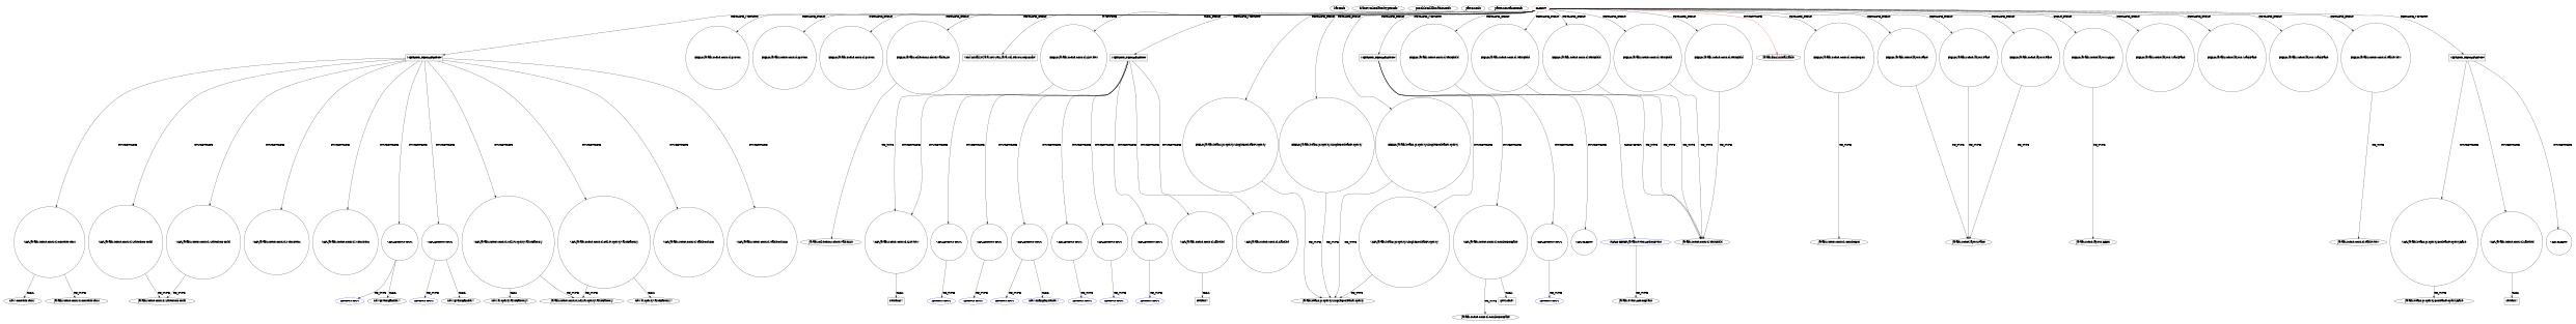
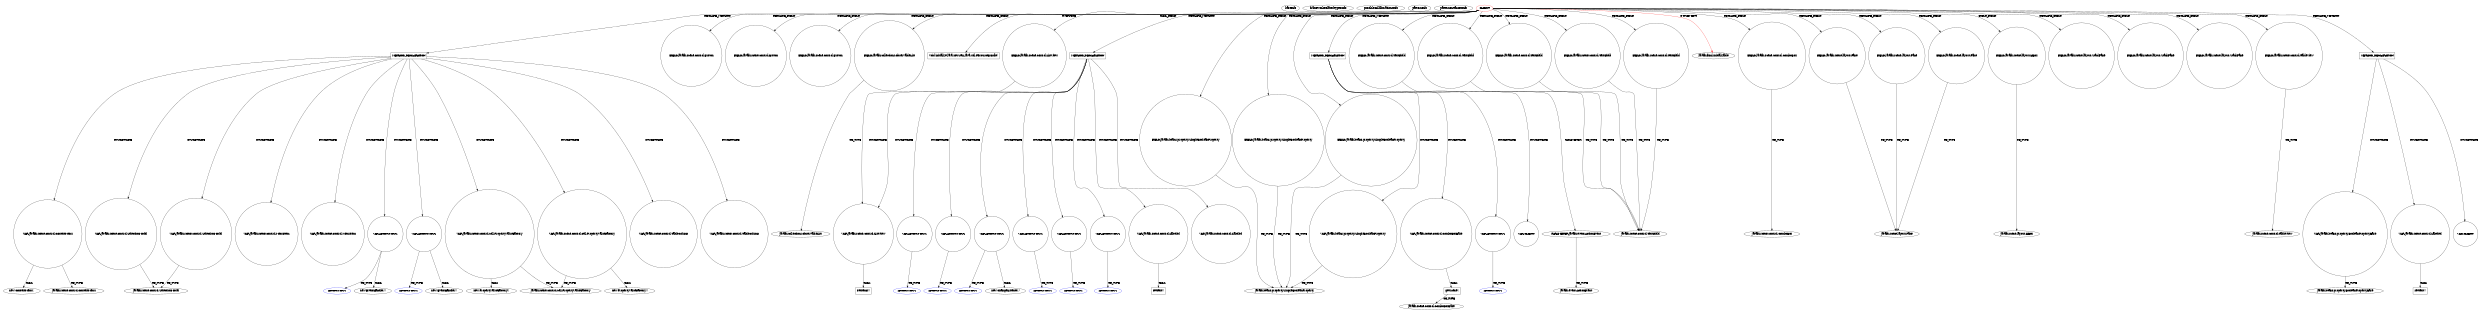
  digraph {
    node [isFrameworkType=false vertexType=VARIABLE_EXPRESION shape=circle]
    baseInfo [category=pattern graphId=2695 isAnonymous=false possibleRelation=false isFrameworkType="" vertexType="" shape=""]
    frameworkRelatedTypesInfo [0="javafx.fxml.Initializable" isFrameworkType="" vertexType="" shape=""]
    possibleCollaborationsInfo [isFrameworkType="" vertexType="" shape=""]
    patternInfo [frequency=2.0 patternRootClient=0 isFrameworkType="" vertexType="" shape=""]
    patternInstancesInfo [0="hock323-eventManager~/hock323-eventManager/EventManager-master/src/eventManager/controller/pokerTournament/TournamentController.java~TournamentController~3009" 1="hock323-eventManager~/hock323-eventManager/EventManager-master/src/eventManager/controller/pokerTournament/PrizesController.java~PrizesController~2951" isFrameworkType="" vertexType="" shape=""]
    n6 [label="new ContextMenu()" vertexType=CONSTRUCTOR_CALL shape=""]
    n7 [label="VAR:javafx.scene.control.ContextMenu"]
    n8 [label="javafx.scene.control.ContextMenu" vertexType=FRAMEWORK_CLASS_TYPE shape=""]
    n9 [label=METHOD_DECLARATION shape=box vertexType=CLIENT_METHOD_DECLARATION]
    n10 [label="VAR:javafx.scene.control.SelectionModel"]
    n11 [label="VAR:javafx.scene.control.SelectionModel"]
    n12 [label="VAR:javafx.scene.control.MenuItem"]
    n13 [label="VAR:javafx.scene.control.MenuItem"]
    n14 [label="VAR:ANONYMOUS"]
    n15 [label="VAR:ANONYMOUS"]
    n16 [label="VAR:javafx.scene.control.cell.PropertyValueFactory"]
    n17 [label="VAR:javafx.scene.control.cell.PropertyValueFactory"]
    n18 [label="VAR:javafx.scene.control.TableColumn"]
    n19 [label="VAR:javafx.scene.control.TableColumn"]
    n20 [label="javafx.scene.control.SelectionModel" vertexType=FRAMEWORK_CLASS_TYPE shape=""]
    n21 [color=blue label=ANONYMOUS vertexType=REFERENCE_ANONYMOUS_DECLARATION shape=""]
    n22 [label="new EventHandler()" vertexType=CONSTRUCTOR_CALL shape=""]
    n23 [color=blue label=ANONYMOUS vertexType=REFERENCE_ANONYMOUS_DECLARATION shape=""]
    n24 [label="new EventHandler()" vertexType=CONSTRUCTOR_CALL shape=""]
    n25 [label="new PropertyValueFactory()" vertexType=CONSTRUCTOR_CALL shape=""]
    n26 [label="javafx.scene.control.cell.PropertyValueFactory" vertexType=FRAMEWORK_CLASS_TYPE shape=""]
    n27 [label="new PropertyValueFactory()" vertexType=CONSTRUCTOR_CALL shape=""]
    n28 [color=red label=CLIENT vertexType=ROOT_CLIENT_CLASS_DECLARATION shape=""]
    n29 [label="FIELD:javafx.scene.control.Button" vertexType=FIELD_DECLARATION]
    n30 [label="FIELD:javafx.scene.control.Button" vertexType=FIELD_DECLARATION]
    n31 [label="FIELD:javafx.scene.control.Button" vertexType=FIELD_DECLARATION]
    n32 [label="FIELD:javafx.collections.ObservableList" vertexType=FIELD_DECLARATION]
    n33 [label="void initialize(java.net.URL,java.util.ResourceBundle)" shape=box vertexType=OVERRIDING_METHOD_DECLARATION]
    n34 [label="FIELD:javafx.scene.control.ListView" vertexType=FIELD_DECLARATION]
    n35 [label="FIELD:javafx.beans.property.SimpleBooleanProperty" vertexType=FIELD_DECLARATION]
    n36 [label="FIELD:javafx.beans.property.SimpleBooleanProperty" vertexType=FIELD_DECLARATION]
    n37 [label="FIELD:javafx.beans.property.SimpleBooleanProperty" vertexType=FIELD_DECLARATION]
    n38 [label="FIELD:javafx.scene.control.TextField" vertexType=FIELD_DECLARATION]
    n39 [label="FIELD:javafx.scene.control.TextField" vertexType=FIELD_DECLARATION]
    n40 [label="FIELD:javafx.scene.control.TextField" vertexType=FIELD_DECLARATION]
    n41 [label="FIELD:javafx.scene.control.TextField" vertexType=FIELD_DECLARATION]
    n42 [label="FIELD:javafx.scene.control.TextField" vertexType=FIELD_DECLARATION]
    n43 [label="javafx.fxml.Initializable" vertexType=FRAMEWORK_INTERFACE_TYPE shape=""]
    n44 [label="FIELD:javafx.scene.control.ComboBox" vertexType=FIELD_DECLARATION]
    n45 [label="FIELD:javafx.scene.layout.Pane" vertexType=FIELD_DECLARATION]
    n46 [label="FIELD:javafx.scene.layout.Pane" vertexType=FIELD_DECLARATION]
    n47 [label="FIELD:javafx.scene.layout.Pane" vertexType=FIELD_DECLARATION]
    n48 [label="FIELD:javafx.scene.layout.HBox" vertexType=FIELD_DECLARATION]
    n49 [label="FIELD:javafx.scene.layout.StackPane" vertexType=FIELD_DECLARATION]
    n50 [label="FIELD:javafx.scene.layout.StackPane" vertexType=FIELD_DECLARATION]
    n51 [label="FIELD:javafx.scene.layout.StackPane" vertexType=FIELD_DECLARATION]
    n52 [label="FIELD:javafx.scene.control.TableView" vertexType=FIELD_DECLARATION]
    n53 [label=METHOD_DECLARATION shape=box vertexType=CLIENT_METHOD_DECLARATION]
    n54 [label=METHOD_DECLARATION shape=box vertexType=CLIENT_METHOD_DECLARATION]
    n55 [label=METHOD_DECLARATION shape=box vertexType=CLIENT_METHOD_DECLARATION]
    n56 [label="javafx.collections.ObservableList" vertexType=FRAMEWORK_INTERFACE_TYPE shape=""]
    n57 [label="VAR:javafx.scene.control.ListView"]
    n58 [label="javafx.beans.property.SimpleBooleanProperty" vertexType=FRAMEWORK_CLASS_TYPE shape=""]
    n59 [label="javafx.scene.control.TextField" vertexType=FRAMEWORK_CLASS_TYPE shape=""]
    n60 [label="javafx.scene.control.ComboBox" vertexType=FRAMEWORK_CLASS_TYPE shape=""]
    n61 [label="javafx.scene.layout.Pane" vertexType=FRAMEWORK_CLASS_TYPE shape=""]
    n62 [label="javafx.scene.layout.HBox" vertexType=FRAMEWORK_CLASS_TYPE shape=""]
    n63 [label="javafx.scene.control.TableView" vertexType=FRAMEWORK_CLASS_TYPE shape=""]
    n64 [label="VAR:javafx.scene.control.ComboBoxBase"]
    n65 [label="VAR:ANONYMOUS"]
    n66 [label="VAR:javafx.beans.property.SimpleBooleanProperty"]
    n67 [label="VAR:CLIENT"]
-   n68 [label="PARAMETER:javafx.event.ActionEvent" vertexType=PARAMETER_DECLARATION color=blue shape=""]
+   n68 [label="PARAMETER:javafx.event.ActionEvent" vertexType=PARAMETER_DECLARATION shape=""]
    n69 [label="VAR:javafx.beans.property.BooleanPropertyBase"]
    n70 [label="VAR:javafx.scene.control.Labeled"]
    n71 [label="VAR:CLIENT"]
    n72 [label="VAR:ANONYMOUS"]
    n73 [label="VAR:ANONYMOUS"]
    n74 [label="VAR:ANONYMOUS"]
    n75 [label="VAR:ANONYMOUS"]
    n76 [label="VAR:ANONYMOUS"]
    n77 [label="VAR:ANONYMOUS"]
    n78 [label="VAR:javafx.scene.control.Labeled"]
    n79 [label="VAR:javafx.scene.control.Labeled"]
    n80 [label="setItems()" shape=box vertexType=INSIDE_CALL]
    n81 [label="javafx.scene.control.ComboBoxBase" vertexType=FRAMEWORK_CLASS_TYPE shape=""]
    n82 [label="getScene()" shape=box vertexType=INSIDE_CALL]
    n83 [color=blue label=ANONYMOUS vertexType=REFERENCE_ANONYMOUS_DECLARATION shape=""]
    n84 [label="javafx.event.ActionEvent" vertexType=FRAMEWORK_CLASS_TYPE shape=""]
    n85 [label="javafx.beans.property.BooleanPropertyBase" vertexType=FRAMEWORK_CLASS_TYPE shape=""]
    n86 [label="setText()" shape=box vertexType=INSIDE_CALL]
    n87 [color=blue label=ANONYMOUS vertexType=REFERENCE_ANONYMOUS_DECLARATION shape=""]
    n88 [color=blue label=ANONYMOUS vertexType=REFERENCE_ANONYMOUS_DECLARATION shape=""]
    n89 [color=blue label=ANONYMOUS vertexType=REFERENCE_ANONYMOUS_DECLARATION shape=""]
-   n90 [label="new ChangeListener()" vertexType=CONSTRUCTOR_CALL color=blue shape=""]
+   n90 [label="new ChangeListener()" vertexType=CONSTRUCTOR_CALL shape=""]
    n91 [color=blue label=ANONYMOUS vertexType=REFERENCE_ANONYMOUS_DECLARATION shape=""]
    n92 [color=blue label=ANONYMOUS vertexType=REFERENCE_ANONYMOUS_DECLARATION shape=""]
    n93 [color=blue label=ANONYMOUS vertexType=REFERENCE_ANONYMOUS_DECLARATION shape=""]
    n94 [label="setText()" shape=box vertexType=INSIDE_CALL]
    n7 -> n6 [label=CALL]
    n7 -> n8 [label=OF_TYPE]
    n9 -> n7 [label=INSTANTIATE]
    n9 -> n10 [label=INSTANTIATE]
    n9 -> n11 [label=INSTANTIATE]
    n9 -> n12 [label=INSTANTIATE]
    n9 -> n13 [label=INSTANTIATE]
    n9 -> n14 [label=INSTANTIATE]
    n9 -> n15 [label=INSTANTIATE]
    n9 -> n16 [label=INSTANTIATE]
    n9 -> n17 [label=INSTANTIATE]
    n9 -> n18 [label=INSTANTIATE]
    n9 -> n19 [label=INSTANTIATE]
    n10 -> n20 [label=OF_TYPE]
    n11 -> n20 [label=OF_TYPE]
    n14 -> n21 [label=OF_TYPE]
    n14 -> n22 [label=CALL]
    n15 -> n23 [label=OF_TYPE]
    n15 -> n24 [label=CALL]
    n16 -> n25 [label=CALL]
    n16 -> n26 [label=OF_TYPE]
    n17 -> n26 [label=OF_TYPE]
    n17 -> n27 [label=CALL]
    n28 -> n9 [label=DECLARE_METHOD]
    n28 -> n29 [label=DECLARE_FIELD]
    n28 -> n30 [label=DECLARE_FIELD]
    n28 -> n31 [label=DECLARE_FIELD]
    n28 -> n32 [label=DECLARE_FIELD]
    n28 -> n33 [label=OVERRIDE]
    n28 -> n34 [label=CALL_FIELD]
    n28 -> n35 [label=DECLARE_FIELD]
    n28 -> n36 [label=DECLARE_FIELD]
    n28 -> n37 [label=DECLARE_FIELD]
    n28 -> n38 [label=DECLARE_FIELD]
    n28 -> n39 [label=DECLARE_FIELD]
    n28 -> n40 [label=DECLARE_FIELD]
    n28 -> n41 [label=DECLARE_FIELD]
    n28 -> n42 [label=DECLARE_FIELD]
-   n28 -> n43 [color=red label=INSTANTIATE]
+   n28 -> n43 [color=red label=IMPLEMENT]
    n28 -> n44 [label=DECLARE_FIELD]
    n28 -> n45 [label=DECLARE_FIELD]
    n28 -> n46 [label=DECLARE_FIELD]
    n28 -> n47 [label=DECLARE_FIELD]
    n28 -> n48 [label=FIELD_FIELD]
    n28 -> n49 [label=DECLARE_FIELD]
    n28 -> n50 [label=DECLARE_FIELD]
    n28 -> n51 [label=DECLARE_FIELD]
    n28 -> n52 [label=DECLARE_FIELD]
    n28 -> n53 [label=DECLARE_METHOD]
    n28 -> n54 [label=DECLARE_METHOD]
    n28 -> n55 [label=DECLARE_METHOD]
    n32 -> n56 [label=OF_TYPE]
    n34 -> n57 [label=INSTANTIATE]
    n35 -> n58 [label=OF_TYPE]
    n36 -> n58 [label=OF_TYPE]
    n37 -> n58 [label=OF_TYPE]
    n38 -> n59 [label=OF_TYPE]
    n39 -> n59 [label=OF_TYPE]
    n40 -> n59 [label=OF_TYPE]
    n41 -> n59 [label=OF_TYPE]
    n42 -> n59 [label=OF_TYPE]
    n44 -> n60 [label=OF_TYPE]
    n45 -> n61 [label=OF_TYPE]
    n46 -> n61 [label=OF_TYPE]
    n47 -> n61 [label=OF_TYPE]
    n48 -> n62 [label=OF_TYPE]
    n52 -> n63 [label=OF_TYPE]
    n53 -> n64 [label=INSTANTIATE]
    n53 -> n65 [label=INSTANTIATE]
    n53 -> n66 [label=INSTANTIATE]
    n53 -> n67 [label=INSTANTIATE]
    n53 -> n68 [label=PARAMETER]
    n54 -> n69 [label=INSTANTIATE]
    n54 -> n70 [label=INSTANTIATE]
    n54 -> n71 [label=INSTANTIATE]
    n55 -> n57 [label=INSTANTIATE]
    n55 -> n72 [label=INSTANTIATE]
    n55 -> n73 [label=INSTANTIATE]
    n55 -> n74 [label=INSTANTIATE]
    n55 -> n75 [label=INSTANTIATE]
    n55 -> n76 [label=INSTANTIATE]
    n55 -> n77 [label=INSTANTIATE]
    n55 -> n78 [label=INSTANTIATE]
    n55 -> n79 [label=INSTANTIATE]
    n57 -> n80 [label=CALL]
-   n64 -> n81 [label=OF_TYPE]
+   n82 -> n81 [label=OF_TYPE]
    n64 -> n82 [label=CALL]
    n65 -> n83 [label=OF_TYPE]
    n66 -> n58 [label=OF_TYPE]
    n68 -> n84 [label=OF_TYPE]
    n69 -> n85 [label=OF_TYPE]
    n70 -> n86 [label=CALL]
    n72 -> n87 [label=OF_TYPE]
    n73 -> n88 [label=OF_TYPE]
    n74 -> n89 [label=OF_TYPE]
    n74 -> n90 [label=CALL]
    n75 -> n91 [label=OF_TYPE]
    n76 -> n92 [label=OF_TYPE]
    n77 -> n93 [label=OF_TYPE]
    n78 -> n94 [label=CALL]
  }
